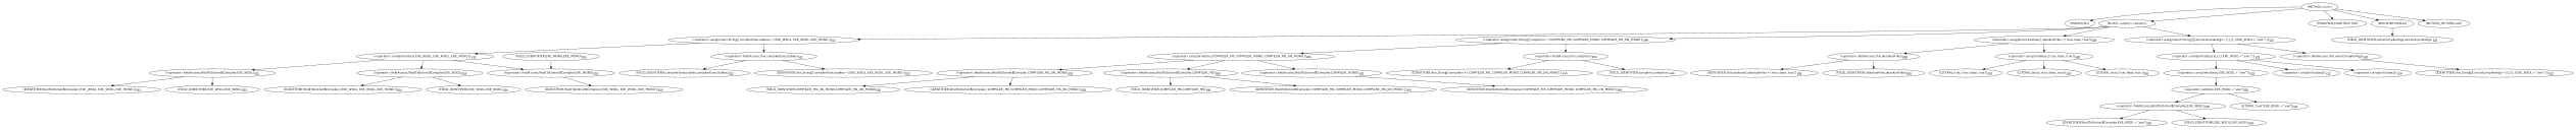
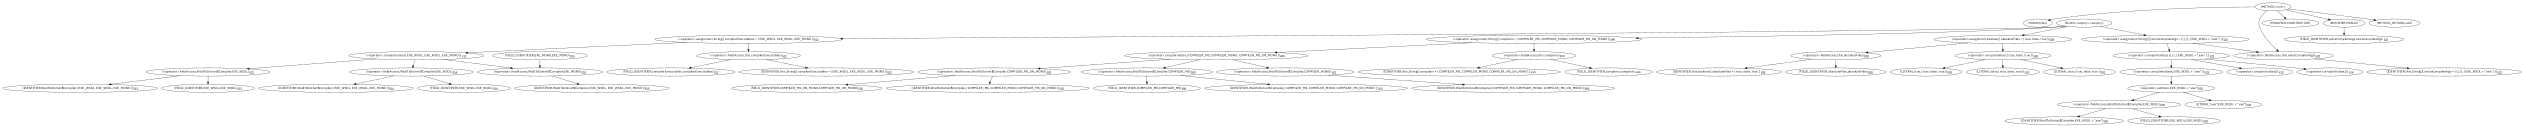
  digraph {
    fontname="IBM Plex Sans"
    node [fontname="IBM Plex Sans"]
    edge [fontname="IBM Plex Sans"]
    n1 [label=<(METHOD,&lt;init&gt;)>]
    n2 [label=<(PARAM,this)>]
    n3 [label=<(BLOCK,&lt;empty&gt;,&lt;empty&gt;)>]
    n4 [label=<(MODIFIER,CONSTRUCTOR)>]
    n5 [label=<(MODIFIER,PUBLIC)>]
    n6 [label=<(METHOD_RETURN,void)>]
    n7 [label=<(&lt;operator&gt;.assignment,String[] compilers = { COMPILER_MS, COMPILER_MONO, COMPILER_MS_ON_MONO })<SUB>499</SUB>>]
    n8 [label=<(&lt;operator&gt;.assignment,String[] compilerExecutables = { EXE_WSDL, EXE_WSDL, EXE_MONO })<SUB>512</SUB>>]
    n9 [label=<(&lt;operator&gt;.assignment,String[][] extraCompilerArgs = { {}, {}, { EXE_WSDL + &quot;.exe&quot; } })<SUB>522</SUB>>]
    n10 [label=<(&lt;operator&gt;.assignment,boolean[] absoluteFiles = { true, false, true })<SUB>528</SUB>>]
    n11 [label=<(FIELD_IDENTIFIER,extraCompilerArgs,extraCompilerArgs)<SUB>522</SUB>>]
    n12 [label=<(&lt;operator&gt;.fieldAccess,this.compilers)<SUB>499</SUB>>]
    n13 [label=<(&lt;operator&gt;.arrayInitializer,{ COMPILER_MS, COMPILER_MONO, COMPILER_MS_ON_MONO })<SUB>499</SUB>>]
    n14 [label=<(&lt;operator&gt;.fieldAccess,this.compilerExecutables)<SUB>512</SUB>>]
    n15 [label=<(&lt;operator&gt;.arrayInitializer,{ EXE_WSDL, EXE_WSDL, EXE_MONO })<SUB>512</SUB>>]
    n16 [label=<(&lt;operator&gt;.fieldAccess,this.extraCompilerArgs)<SUB>522</SUB>>]
    n17 [label=<(&lt;operator&gt;.arrayInitializer,{ {}, {}, { EXE_WSDL + &quot;.exe&quot; } })<SUB>522</SUB>>]
    n18 [label=<(&lt;operator&gt;.fieldAccess,this.absoluteFiles)<SUB>528</SUB>>]
    n19 [label=<(&lt;operator&gt;.arrayInitializer,{ true, false, true })<SUB>528</SUB>>]
    n20 [label=<(IDENTIFIER,this,String[] compilers = { COMPILER_MS, COMPILER_MONO, COMPILER_MS_ON_MONO })<SUB>499</SUB>>]
    n21 [label=<(FIELD_IDENTIFIER,compilers,compilers)<SUB>499</SUB>>]
    n22 [label=<(&lt;operator&gt;.fieldAccess,WsdlToDotnet$Compiler.COMPILER_MS)<SUB>500</SUB>>]
    n23 [label=<(&lt;operator&gt;.fieldAccess,WsdlToDotnet$Compiler.COMPILER_MONO)<SUB>501</SUB>>]
    n24 [label=<(&lt;operator&gt;.fieldAccess,WsdlToDotnet$Compiler.COMPILER_MS_ON_MONO)<SUB>502</SUB>>]
    n25 [label=<(IDENTIFIER,WsdlToDotnet$Compiler,{ COMPILER_MS, COMPILER_MONO, COMPILER_MS_ON_MONO })<SUB>500</SUB>>]
    n26 [label=<(FIELD_IDENTIFIER,COMPILER_MS,COMPILER_MS)<SUB>800</SUB>>]
    n27 [label=<(IDENTIFIER,WsdlToDotnet$Compiler,{ COMPILER_MS, COMPILER_MONO, COMPILER_MS_ON_MONO })<SUB>501</SUB>>]
    n28 [label=<(IDENTIFIER,WsdlToDotnet$Compiler,{ COMPILER_MS, COMPILER_MONO, COMPILER_MS_ON_MONO })<SUB>502</SUB>>]
    n29 [label=<(FIELD_IDENTIFIER,COMPILER_MS_ON_MONO,COMPILER_MS_ON_MONO)<SUB>502</SUB>>]
    n30 [label=<(IDENTIFIER,this,String[] compilerExecutables = { EXE_WSDL, EXE_WSDL, EXE_MONO })<SUB>512</SUB>>]
    n31 [label=<(FIELD_IDENTIFIER,compilerExecutables,compilerExecutables)<SUB>512</SUB>>]
    n32 [label=<(&lt;operator&gt;.fieldAccess,WsdlToDotnet$Compiler.EXE_WSDL)<SUB>513</SUB>>]
    n33 [label=<(&lt;operator&gt;.fieldAccess,WsdlToDotnet$Compiler.EXE_WSDL)<SUB>514</SUB>>]
    n34 [label=<(&lt;operator&gt;.fieldAccess,WsdlToDotnet$Compiler.EXE_MONO)<SUB>515</SUB>>]
    n35 [label=<(IDENTIFIER,WsdlToDotnet$Compiler,{ EXE_WSDL, EXE_WSDL, EXE_MONO })<SUB>513</SUB>>]
    n36 [label=<(FIELD_IDENTIFIER,EXE_WSDL,EXE_WSDL)<SUB>513</SUB>>]
    n37 [label=<(IDENTIFIER,WsdlToDotnet$Compiler,{ EXE_WSDL, EXE_WSDL, EXE_MONO })<SUB>514</SUB>>]
    n38 [label=<(FIELD_IDENTIFIER,EXE_WSDL,EXE_WSDL)<SUB>514</SUB>>]
    n39 [label=<(IDENTIFIER,WsdlToDotnet$Compiler,{ EXE_WSDL, EXE_WSDL, EXE_MONO })<SUB>515</SUB>>]
    n40 [label=<(FIELD_IDENTIFIER,EXE_MONO,EXE_MONO)<SUB>515</SUB>>]
    n41 [label=<(IDENTIFIER,this,String[][] extraCompilerArgs = { {}, {}, { EXE_WSDL + &quot;.exe&quot; } })<SUB>522</SUB>>]
    n42 [label=<(&lt;operator&gt;.arrayInitializer,{})<SUB>523</SUB>>]
    n43 [label=<(&lt;operator&gt;.arrayInitializer,{})<SUB>524</SUB>>]
    n44 [label=<(&lt;operator&gt;.arrayInitializer,{ EXE_WSDL + &quot;.exe&quot; })<SUB>525</SUB>>]
    n45 [label=<(&lt;operator&gt;.addition,EXE_WSDL + &quot;.exe&quot;)<SUB>525</SUB>>]
    n46 [label=<(&lt;operator&gt;.fieldAccess,WsdlToDotnet$Compiler.EXE_WSDL)<SUB>525</SUB>>]
    n47 [label=<(LITERAL,&quot;.exe&quot;,EXE_WSDL + &quot;.exe&quot;)<SUB>525</SUB>>]
    n48 [label=<(IDENTIFIER,WsdlToDotnet$Compiler,EXE_WSDL + &quot;.exe&quot;)<SUB>525</SUB>>]
    n49 [label=<(FIELD_IDENTIFIER,EXE_WSDL,EXE_WSDL)<SUB>525</SUB>>]
    n50 [label=<(IDENTIFIER,this,boolean[] absoluteFiles = { true, false, true })<SUB>528</SUB>>]
    n51 [label=<(FIELD_IDENTIFIER,absoluteFiles,absoluteFiles)<SUB>528</SUB>>]
    n52 [label=<(LITERAL,true,{ true, false, true })<SUB>529</SUB>>]
    n53 [label=<(LITERAL,false,{ true, false, true })<SUB>530</SUB>>]
    n54 [label=<(LITERAL,true,{ true, false, true })<SUB>531</SUB>>]
    n1 -> n2
-   n1 -> n3
+   n1 -> n16
    n1 -> n4
    n1 -> n5
    n1 -> n6
    n3 -> n7
    n3 -> n8
    n3 -> n9
    n3 -> n10
    n5 -> n11
    n7 -> n12
    n7 -> n13
    n8 -> n14
    n8 -> n15
    n9 -> n16
    n9 -> n17
    n10 -> n18
    n10 -> n19
    n12 -> n20
    n12 -> n21
    n13 -> n22
    n13 -> n23
    n13 -> n24
    n14 -> n30
    n14 -> n31
    n15 -> n32
    n15 -> n33
    n15 -> n34
    n16 -> n41
    n17 -> n42
    n17 -> n43
    n17 -> n44
    n18 -> n50
    n18 -> n51
    n19 -> n52
    n19 -> n53
    n19 -> n54
    n22 -> n25
    n22 -> n26
    n23 -> n27
    n24 -> n28
    n24 -> n29
    n32 -> n35
    n32 -> n36
    n33 -> n37
    n33 -> n38
    n34 -> n39
    n40 -> n34
    n44 -> n45
    n45 -> n46
    n45 -> n47
    n46 -> n48
    n46 -> n49
  }
